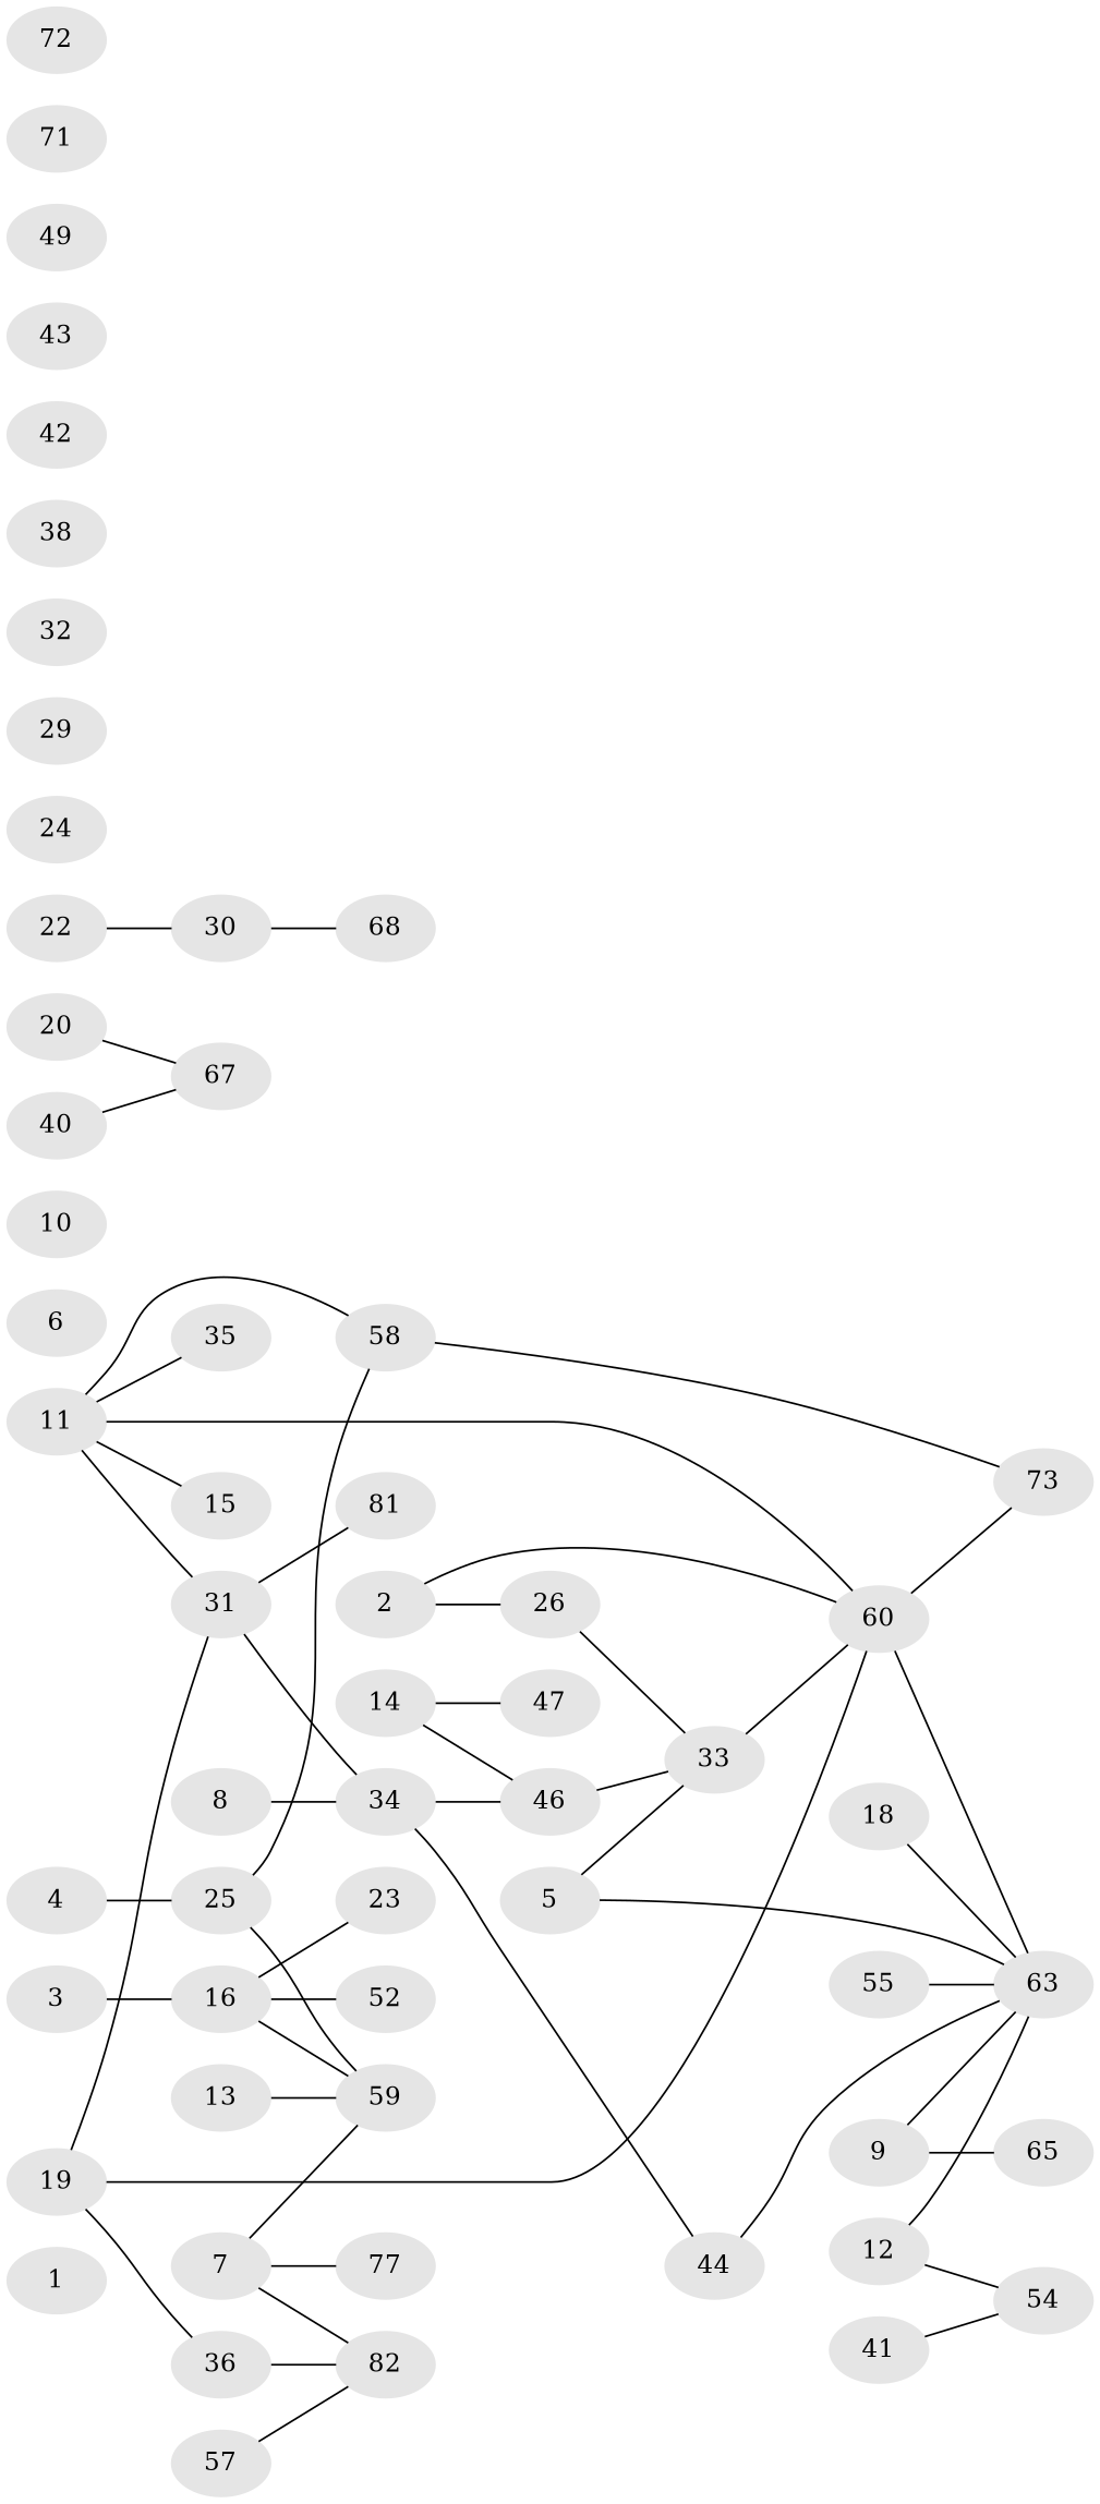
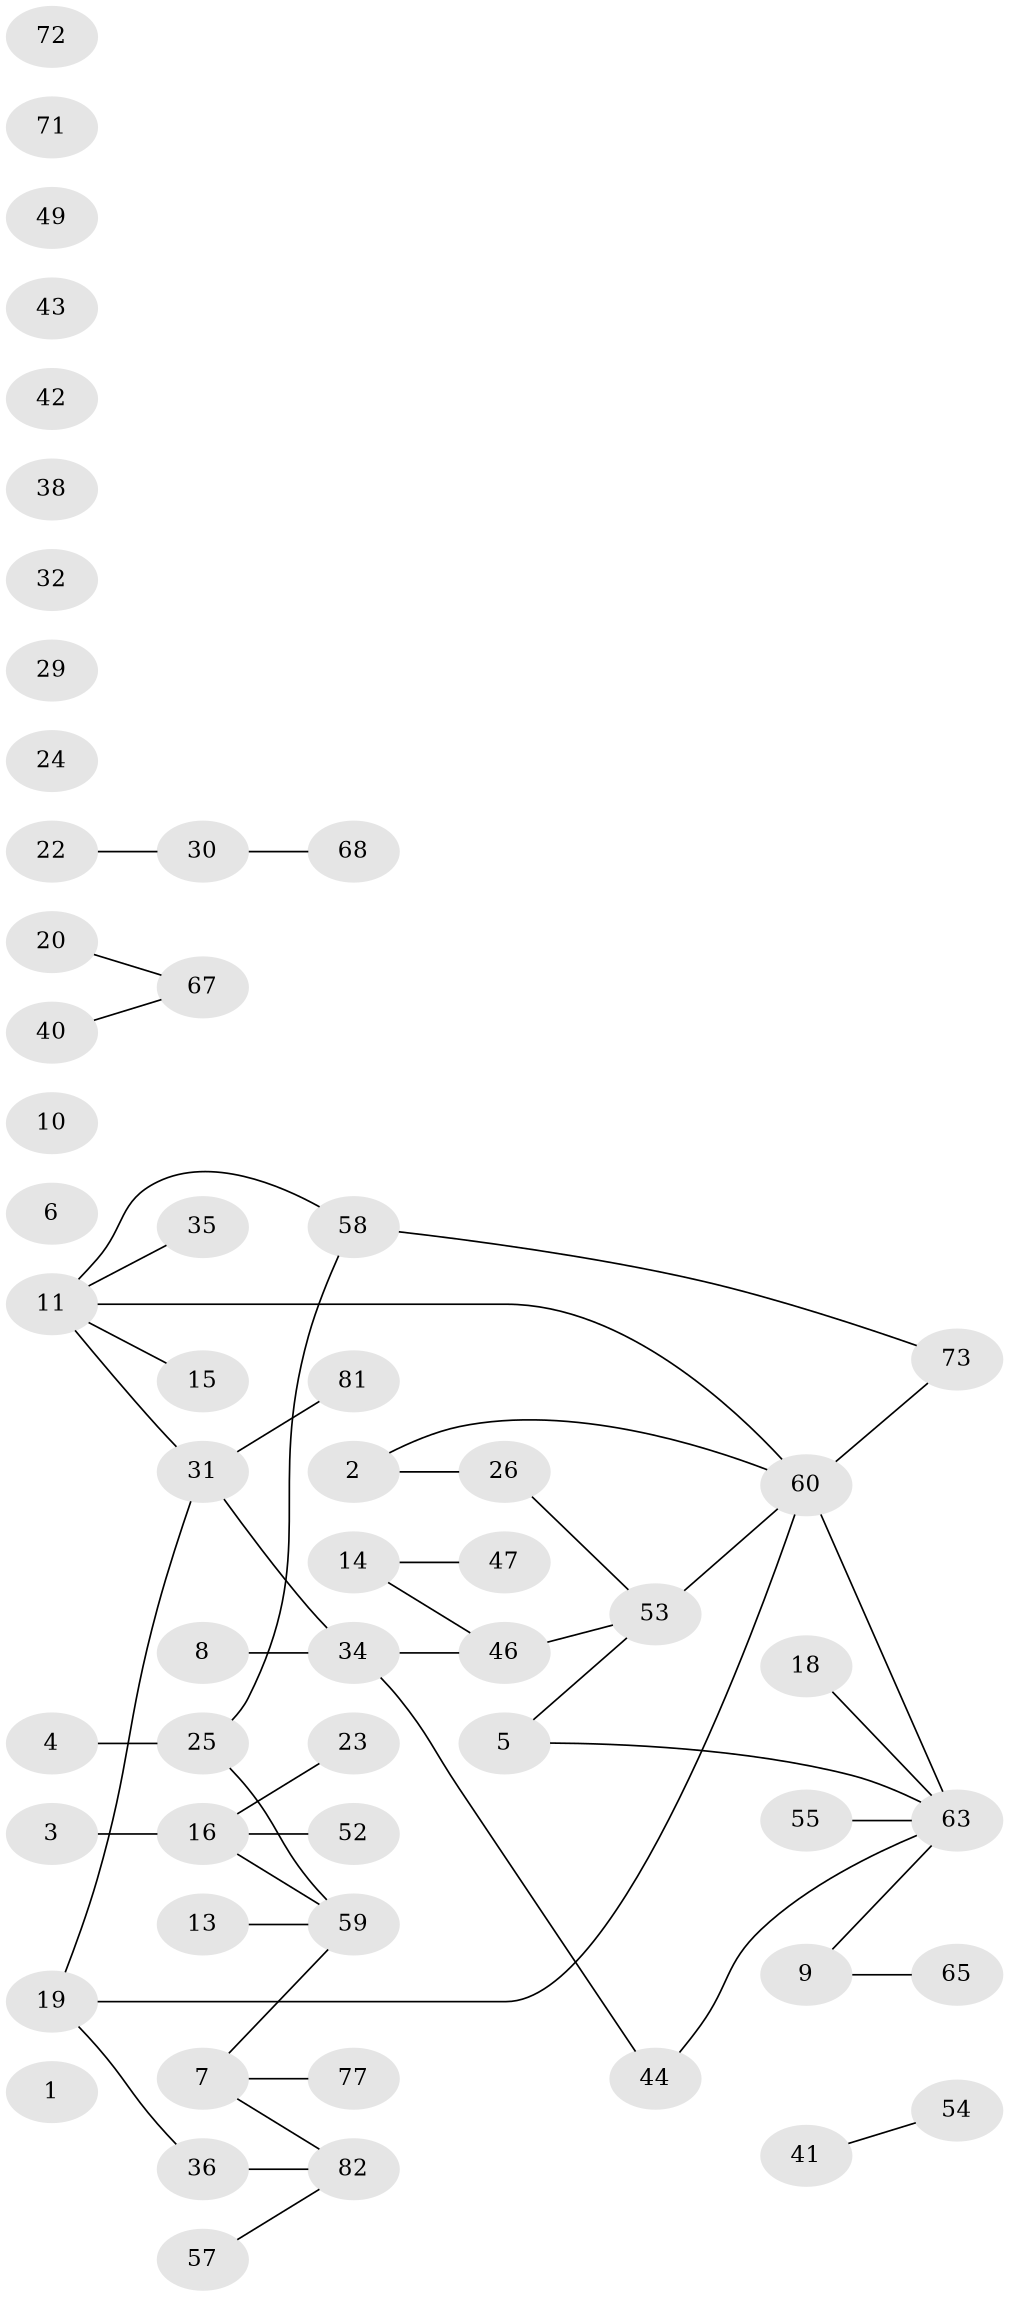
  graph {
    rankdir=LR
    node [color=gray90 style=filled]
    1
    2 [super="+61"]
    26
    60 [super="+64"]
-   53 [super="+69" label=33]
+   53 [super="+69"]
    63 [super="+79"]
    73
    16 [super="+37"]
    59 [super="+83"]
    23 [super="+27"]
    52
    3
    25 [super="+74"]
    58 [super="+86"]
    4
    5 [super="+28"]
    6
    7 [super="+39"]
    77
    82 [super="+85"]
    34 [super="+56"]
    46 [super="+70"]
    44 [super="+50"]
    8
    9 [super="+75"]
    65
    10
    11 [super="+66"]
    15 [super="+17"]
    31 [super="+76"]
    35
    81
    54 [super="+80"]
-   12
    13 [super="+21"]
    14 [super="+84"]
    47
    18 [super="+48"]
    19
    36 [super="+51"]
    20 [super="+45"]
    67 [super="+78"]
    30 [super="+33"]
    68
    22
    24
    29
    32
    38
    40
    41
    42
    43
    49
    55
    57 [super="+62"]
    71
    72
    2 -- 26
    2 -- 60
    26 -- 53
    60 -- 63
    60 -- 73
    53 -- 60
    16 -- 59
    16 -- 23
    16 -- 52
    3 -- 16
    25 -- 59
    25 -- 58
    58 -- 73
    4 -- 25
    5 -- 53
    5 -- 63
    7 -- 59
    7 -- 77
    7 -- 82
    34 -- 46
    34 -- 44
    46 -- 53
    44 -- 63
    8 -- 34
    9 -- 63
    9 -- 65
    11 -- 60
    11 -- 58
    11 -- 15
    11 -- 31
    11 -- 35
    31 -- 34
    31 -- 81 [weight=2]
-   12 -- 63
-   12 -- 54
    13 -- 59
    14 -- 46
    14 -- 47
    18 -- 63
    19 -- 60
    19 -- 31
    19 -- 36
    36 -- 82
    20 -- 67
    30 -- 68
    22 -- 30
    40 -- 67
    41 -- 54
    55 -- 63
    57 -- 82
  }
